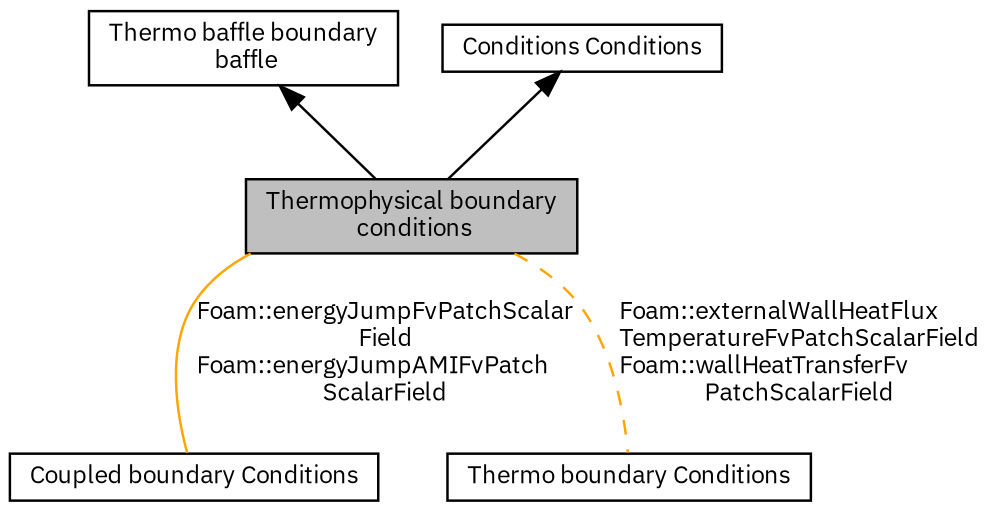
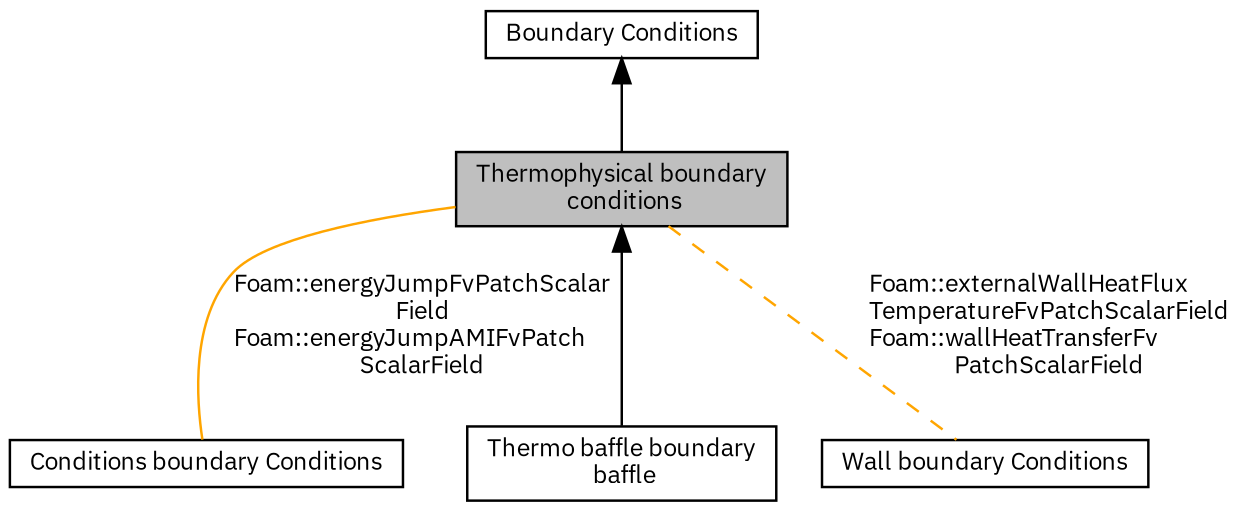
  digraph {
    fontname="IBM Plex Sans"
    rankdir=TB
    node [color=black fontname="IBM Plex Sans" fontsize=10 shape=record]
    edge [dir=none fontname="IBM Plex Sans" fontsize=10 labelfontname=Helvetica labelfontsize=10 shape=plaintext style=solid]
    n1 [fillcolor=grey75 fontcolor=black height=0.2 label="Thermophysical boundary\l conditions" style=filled width=0.4]
-   n2 [height=0.2 label="Coupled boundary Conditions" width=0.4]
+   n2 [height=0.2 label="Conditions boundary Conditions" width=0.4]
    n3 [height=0.2 label="Thermo baffle boundary\l baffle" width=0.4]
-   n4 [height=0.2 label="Thermo boundary Conditions" width=0.4]
-   n5 [height=0.2 label="Conditions Conditions" width=0.4]
+   n4 [height=0.2 label="Wall boundary Conditions" width=0.4]
+   n5 [height=0.2 label="Boundary Conditions" width=0.4]
    n1 -> n2 [color=orange label="Foam::energyJumpFvPatchScalar\lField\nFoam::energyJumpAMIFvPatch\lScalarField"]
-   n3 -> n1 [dir=back]
+   n1 -> n3 [dir=back]
    n1 -> n4 [color=orange label="Foam::externalWallHeatFlux\lTemperatureFvPatchScalarField\nFoam::wallHeatTransferFv\lPatchScalarField" style=dashed]
    n5 -> n1 [dir=back]
  }
